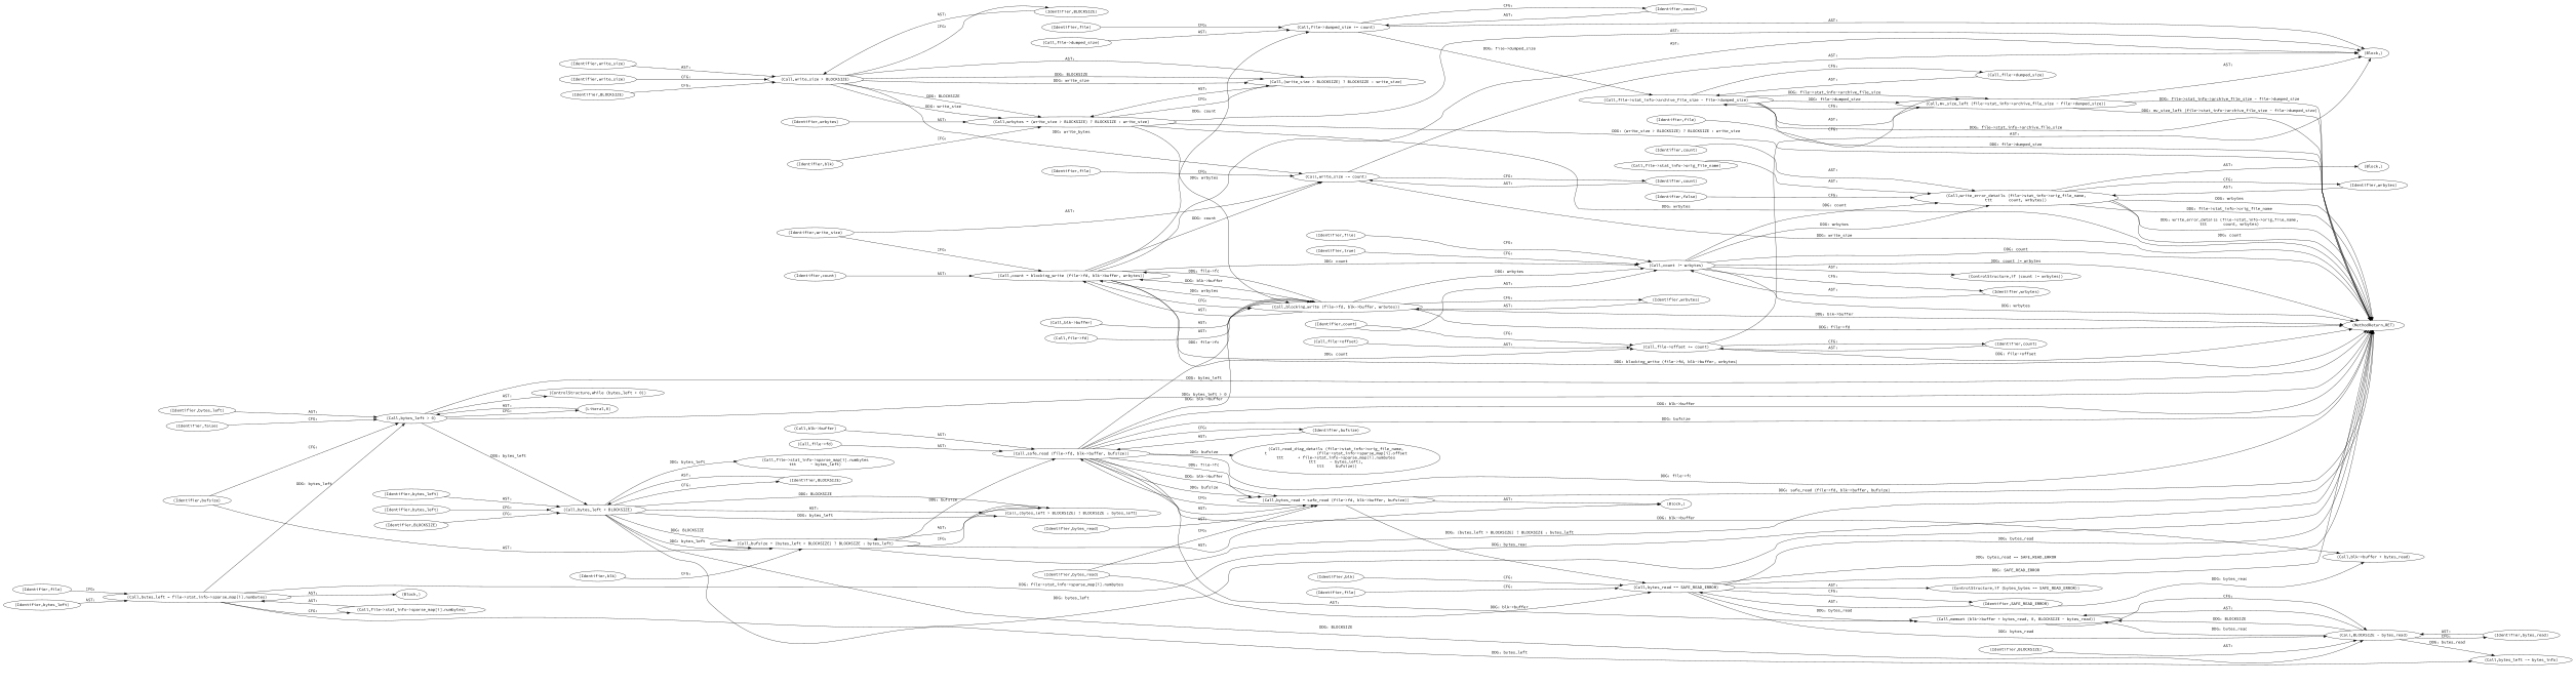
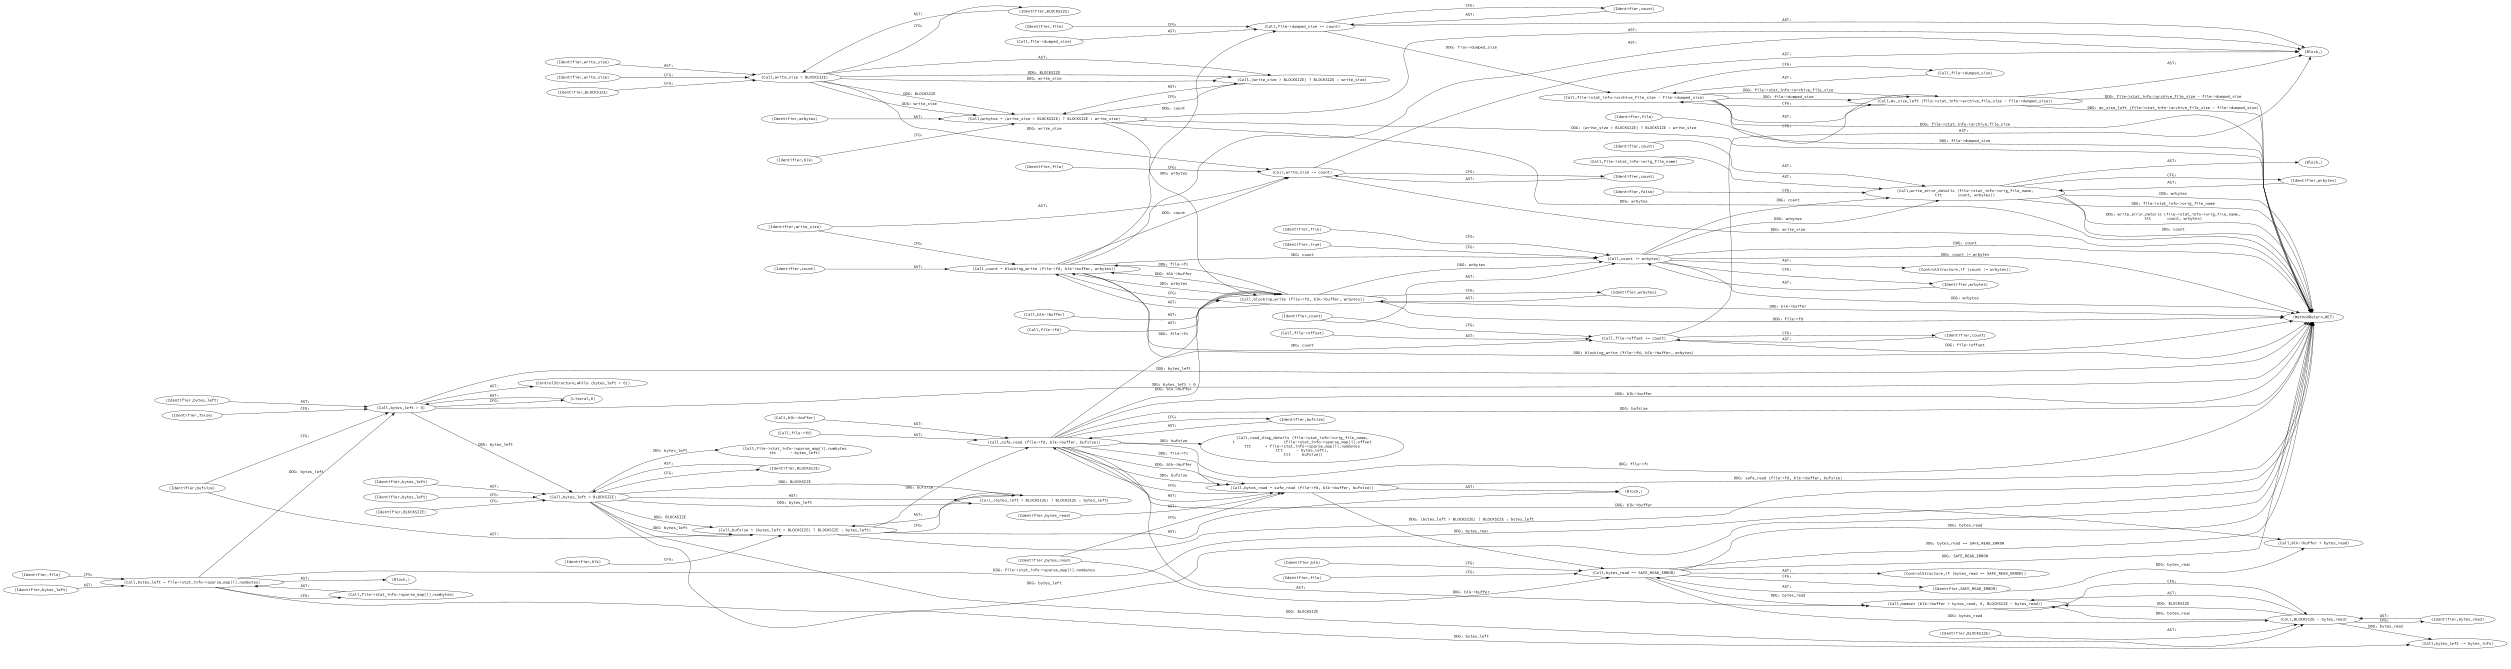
  digraph {
    fontname="Source Code Pro"
    rankdir=LR
    node [fontname="Source Code Pro"]
    edge [fontname="Source Code Pro"]
    n1 [label="(Call,count = blocking_write (file->fd, blk->buffer, wrbytes))"]
    n2 [label="(Call,blocking_write (file->fd, blk->buffer, wrbytes))"]
    n3 [label="(Call,write_size -= count)"]
    n4 [label="(Call,file->dumped_size += count)"]
    n5 [label="(Call,file->offset += count)"]
    n6 [label="(Call,count != wrbytes)"]
    n7 [label="(MethodReturn,RET)"]
    n8 [label="(Block,)"]
    n9 [label="(Identifier,wrbytes)"]
    n10 [label="(Identifier,count)"]
    n11 [label="(Call,file->stat_info->archive_file_size - file->dumped_size)"]
    n12 [label="(Identifier,count)"]
    n13 [label="(Identifier,count)"]
    n14 [label="(Call,write_error_details (file->stat_info->orig_file_name,\n\t\t\t       count, wrbytes))"]
    n15 [label="(ControlStructure,if (count != wrbytes))"]
    n16 [label="(Identifier,wrbytes)"]
    n17 [label="(Call,safe_read (file->fd, blk->buffer, bufsize))"]
    n18 [label="(Call,bytes_read = safe_read (file->fd, blk->buffer, bufsize))"]
    n19 [label="(Call,memset (blk->buffer + bytes_read, 0, BLOCKSIZE - bytes_read))"]
    n20 [label="(Identifier,bufsize)"]
    n21 [label="(Call,read_diag_details (file->stat_info->orig_file_name,\n\t                     (file->stat_info->sparse_map[i].offset\n\t\t\t      + file->stat_info->sparse_map[i].numbytes\n\t\t\t      - bytes_left),\n \t\t\t     bufsize))"]
    n22 [label="(Call,blk->buffer + bytes_read)"]
    n23 [label="(Block,)"]
    n24 [label="(Call,bytes_read == SAFE_READ_ERROR)"]
    n25 [label="(Call,BLOCKSIZE - bytes_read)"]
    n26 [label="(Call,bufsize = (bytes_left > BLOCKSIZE) ? BLOCKSIZE : bytes_left)"]
    n27 [label="(Call,(bytes_left > BLOCKSIZE) ? BLOCKSIZE : bytes_left)"]
    n28 [label="(Call,bytes_left > BLOCKSIZE)"]
    n29 [label="(Call,bytes_left -= bytes_info)"]
    n30 [label="(Call,file->stat_info->sparse_map[i].numbytes\n\t\t\t      - bytes_left)"]
    n31 [label="(Identifier,BLOCKSIZE)"]
    n32 [label="(Identifier,bytes_read)"]
    n33 [label="(Call,bytes_left > 0)"]
    n34 [label="(ControlStructure,while (bytes_left > 0))"]
    n35 [label="(Literal,0)"]
    n36 [label="(Call,bytes_left = file->stat_info->sparse_map[i].numbytes)"]
    n37 [label="(Block,)"]
    n38 [label="(Call,file->stat_info->sparse_map[i].numbytes)"]
    n39 [label="(Call,wrbytes = (write_size > BLOCKSIZE) ? BLOCKSIZE : write_size)"]
    n40 [label="(Call,(write_size > BLOCKSIZE) ? BLOCKSIZE : write_size)"]
    n41 [label="(Call,write_size > BLOCKSIZE)"]
    n42 [label="(Identifier,BLOCKSIZE)"]
-   n43 [label="(ControlStructure,if (bytes_bytes == SAFE_READ_ERROR))"]
+   n43 [label="(ControlStructure,if (bytes_read == SAFE_READ_ERROR))"]
    n44 [label="(Identifier,SAFE_READ_ERROR)"]
    n45 [label="(Call,mv_size_left (file->stat_info->archive_file_size - file->dumped_size))"]
    n46 [label="(Call,file->dumped_size)"]
    n47 [label="(Block,)"]
    n48 [label="(Identifier,wrbytes)"]
    n49 [label="(Identifier,bytes_left)"]
    n50 [label="(Identifier,blk)"]
    n51 [label="(Call,file->offset)"]
    n52 [label="(Call,blk->buffer)"]
    n53 [label="(Call,file->dumped_size)"]
    n54 [label="(Identifier,write_size)"]
    n55 [label="(Identifier,blk)"]
    n56 [label="(Identifier,false)"]
    n57 [label="(Identifier,BLOCKSIZE)"]
    n58 [label="(Identifier,bytes_left)"]
    n59 [label="(Call,blk->buffer)"]
    n60 [label="(Identifier,file)"]
    n61 [label="(Identifier,count)"]
    n62 [label="(Call,file->fd)"]
    n63 [label="(Identifier,true)"]
    n64 [label="(Identifier,false)"]
    n65 [label="(Identifier,BLOCKSIZE)"]
    n66 [label="(Call,file->fd)"]
    n67 [label="(Identifier,wrbytes)"]
    n68 [label="(Identifier,BLOCKSIZE)"]
    n69 [label="(Identifier,count)"]
    n70 [label="(Identifier,file)"]
    n71 [label="(Identifier,bytes_read)"]
    n72 [label="(Identifier,bufsize)"]
    n73 [label="(Identifier,file)"]
    n74 [label="(Identifier,blk)"]
    n75 [label="(Identifier,write_size)"]
    n76 [label="(Call,file->stat_info->orig_file_name)"]
    n77 [label="(Identifier,write_size)"]
    n78 [label="(Identifier,file)"]
    n79 [label="(Identifier,file)"]
    n80 [label="(Identifier,bytes_read)"]
    n81 [label="(Identifier,bytes_left)"]
    n82 [label="(Identifier,bytes_left)"]
    n83 [label="(Identifier,file)"]
    n84 [label="(Identifier,count)"]
    n1 -> n2 [label="CFG: "]
    n1 -> n3 [label="DDG: count"]
    n1 -> n4 [label="DDG: count"]
    n1 -> n5 [label="DDG: count"]
    n1 -> n6 [label="DDG: count"]
    n1 -> n7 [label="DDG: blocking_write (file->fd, blk->buffer, wrbytes)"]
    n1 -> n8 [label="AST: "]
    n2 -> n1 [label="AST: "]
    n2 -> n1 [label="DDG: file->fd"]
    n2 -> n1 [label="DDG: blk->buffer"]
    n2 -> n1 [label="DDG: wrbytes"]
    n2 -> n6 [label="DDG: wrbytes"]
    n2 -> n7 [label="DDG: file->fd"]
    n2 -> n7 [label="DDG: blk->buffer"]
    n2 -> n9 [label="CFG: "]
    n3 -> n7 [label="DDG: write_size"]
    n3 -> n8 [label="AST: "]
    n3 -> n10 [label="CFG: "]
    n4 -> n8 [label="AST: "]
    n4 -> n11 [label="DDG: file->dumped_size"]
    n4 -> n12 [label="CFG: "]
    n5 -> n7 [label="DDG: file->offset"]
    n5 -> n8 [label="AST: "]
    n5 -> n13 [label="CFG: "]
    n6 -> n7 [label="DDG: wrbytes"]
    n6 -> n7 [label="DDG: count"]
    n6 -> n7 [label="DDG: count != wrbytes"]
    n6 -> n14 [label="DDG: count"]
    n6 -> n14 [label="DDG: wrbytes"]
    n6 -> n15 [label="AST: "]
    n6 -> n16 [label="CFG: "]
    n9 -> n2 [label="AST: "]
    n10 -> n3 [label="AST: "]
    n11 -> n7 [label="DDG: file->stat_info->archive_file_size"]
    n11 -> n7 [label="DDG: file->dumped_size"]
    n11 -> n45 [label="AST: "]
    n11 -> n45 [label="DDG: file->stat_info->archive_file_size"]
    n11 -> n45 [label="DDG: file->dumped_size"]
    n11 -> n46 [label="CFG: "]
    n12 -> n4 [label="AST: "]
    n13 -> n5 [label="AST: "]
    n14 -> n7 [label="DDG: wrbytes"]
    n14 -> n7 [label="DDG: file->stat_info->orig_file_name"]
    n14 -> n7 [label="DDG: write_error_details (file->stat_info->orig_file_name,\n\t\t\t       count, wrbytes)"]
    n14 -> n7 [label="DDG: count"]
    n14 -> n47 [label="AST: "]
    n14 -> n48 [label="CFG: "]
    n16 -> n6 [label="AST: "]
    n17 -> n2 [label="DDG: file->fd"]
    n17 -> n2 [label="DDG: blk->buffer"]
    n17 -> n7 [label="DDG: blk->buffer"]
    n17 -> n7 [label="DDG: bufsize"]
    n17 -> n7 [label="DDG: file->fd"]
    n17 -> n18 [label="AST: "]
    n17 -> n18 [label="DDG: file->fd"]
    n17 -> n18 [label="DDG: blk->buffer"]
    n17 -> n18 [label="DDG: bufsize"]
    n17 -> n19 [label="DDG: blk->buffer"]
    n17 -> n20 [label="CFG: "]
    n17 -> n21 [label="DDG: bufsize"]
    n17 -> n22 [label="DDG: blk->buffer"]
    n18 -> n7 [label="DDG: safe_read (file->fd, blk->buffer, bufsize)"]
    n18 -> n17 [label="CFG: "]
    n18 -> n23 [label="AST: "]
    n18 -> n24 [label="DDG: bytes_read"]
    n19 -> n25 [label="CFG: "]
    n20 -> n17 [label="AST: "]
    n24 -> n7 [label="DDG: SAFE_READ_ERROR"]
    n24 -> n7 [label="DDG: bytes_read"]
    n24 -> n7 [label="DDG: bytes_read == SAFE_READ_ERROR"]
    n24 -> n19 [label="DDG: bytes_read"]
    n24 -> n25 [label="DDG: bytes_read"]
    n24 -> n43 [label="AST: "]
    n24 -> n44 [label="CFG: "]
    n25 -> n19 [label="AST: "]
    n25 -> n19 [label="DDG: BLOCKSIZE"]
    n25 -> n19 [label="DDG: bytes_read"]
    n25 -> n29 [label="DDG: bytes_read"]
    n25 -> n32 [label="CFG: "]
    n26 -> n7 [label="DDG: (bytes_left > BLOCKSIZE) ? BLOCKSIZE : bytes_left"]
    n26 -> n17 [label="DDG: bufsize"]
    n26 -> n23 [label="AST: "]
    n26 -> n27 [label="CFG: "]
    n27 -> n26 [label="AST: "]
    n28 -> n25 [label="DDG: BLOCKSIZE"]
    n28 -> n26 [label="DDG: BLOCKSIZE"]
    n28 -> n26 [label="DDG: bytes_left"]
    n28 -> n27 [label="AST: "]
    n28 -> n27 [label="DDG: BLOCKSIZE"]
    n28 -> n27 [label="DDG: bytes_left"]
    n28 -> n29 [label="DDG: bytes_left"]
    n28 -> n30 [label="DDG: bytes_left"]
    n28 -> n31 [label="CFG: "]
    n31 -> n28 [label="AST: "]
    n32 -> n25 [label="AST: "]
    n33 -> n7 [label="DDG: bytes_left > 0"]
    n33 -> n7 [label="DDG: bytes_left"]
    n33 -> n28 [label="DDG: bytes_left"]
    n33 -> n34 [label="AST: "]
    n33 -> n35 [label="CFG: "]
    n35 -> n33 [label="AST: "]
    n36 -> n7 [label="DDG: bytes_left"]
    n36 -> n7 [label="DDG: file->stat_info->sparse_map[i].numbytes"]
    n36 -> n33 [label="DDG: bytes_left"]
    n36 -> n37 [label="AST: "]
    n36 -> n38 [label="CFG: "]
    n38 -> n36 [label="AST: "]
    n39 -> n2 [label="DDG: wrbytes"]
    n39 -> n7 [label="DDG: (write_size > BLOCKSIZE) ? BLOCKSIZE : write_size"]
    n39 -> n7 [label="DDG: wrbytes"]
    n39 -> n8 [label="AST: "]
    n39 -> n40 [label="CFG: "]
    n40 -> n39 [label="AST: "]
-   n41 -> n3 [label="DDG: write_bytes"]
+   n41 -> n3 [label="DDG: write_size"]
    n41 -> n39 [label="DDG: BLOCKSIZE"]
    n41 -> n39 [label="DDG: write_size"]
    n41 -> n40 [label="AST: "]
    n41 -> n40 [label="DDG: BLOCKSIZE"]
    n41 -> n40 [label="DDG: write_size"]
    n41 -> n42 [label="CFG: "]
    n42 -> n41 [label="AST: "]
    n44 -> n22 [label="DDG: bytes_read"]
    n44 -> n24 [label="AST: "]
    n45 -> n7 [label="DDG: file->stat_info->archive_file_size - file->dumped_size"]
    n45 -> n7 [label="DDG: mv_size_left (file->stat_info->archive_file_size - file->dumped_size)"]
    n45 -> n8 [label="AST: "]
    n45 -> n11 [label="CFG: "]
    n46 -> n11 [label="AST: "]
    n48 -> n14 [label="AST: "]
    n49 -> n33 [label="AST: "]
    n50 -> n26 [label="CFG: "]
    n51 -> n5 [label="AST: "]
    n52 -> n17 [label="AST: "]
    n53 -> n4 [label="AST: "]
    n54 -> n41 [label="CFG: "]
    n55 -> n24 [label="CFG: "]
    n56 -> n14 [label="CFG: "]
    n57 -> n25 [label="AST: "]
    n58 -> n28 [label="CFG: "]
    n59 -> n2 [label="AST: "]
    n60 -> n45 [label="CFG: "]
    n61 -> n1 [label="AST: "]
    n62 -> n2 [label="AST: "]
    n63 -> n6 [label="CFG: "]
    n64 -> n33 [label="CFG: "]
    n65 -> n41 [label="CFG: "]
    n66 -> n17 [label="AST: "]
    n67 -> n39 [label="AST: "]
    n68 -> n28 [label="CFG: "]
    n69 -> n14 [label="AST: "]
    n70 -> n4 [label="CFG: "]
    n71 -> n18 [label="AST: "]
    n72 -> n26 [label="AST: "]
    n72 -> n33 [label="CFG: "]
    n73 -> n24 [label="CFG: "]
    n74 -> n39 [label="CFG: "]
    n75 -> n41 [label="AST: "]
    n76 -> n14 [label="AST: "]
    n77 -> n1 [label="CFG: "]
    n77 -> n3 [label="AST: "]
    n78 -> n6 [label="CFG: "]
    n79 -> n36 [label="CFG: "]
    n80 -> n18 [label="CFG: "]
    n80 -> n24 [label="AST: "]
    n81 -> n28 [label="AST: "]
    n82 -> n36 [label="AST: "]
    n83 -> n3 [label="CFG: "]
    n84 -> n5 [label="CFG: "]
    n84 -> n6 [label="AST: "]
  }
